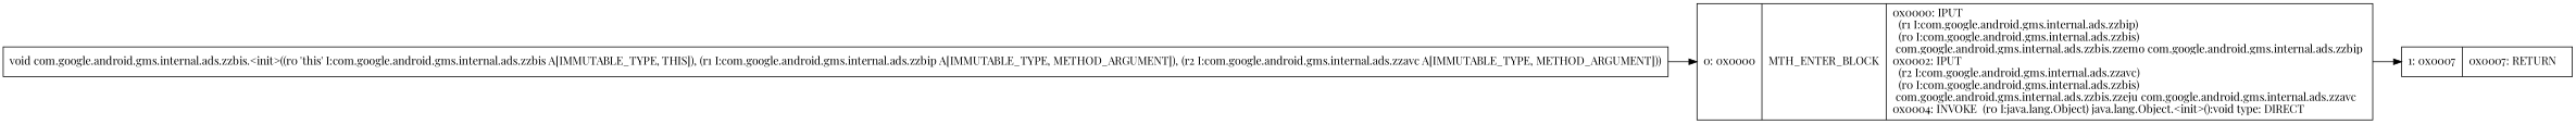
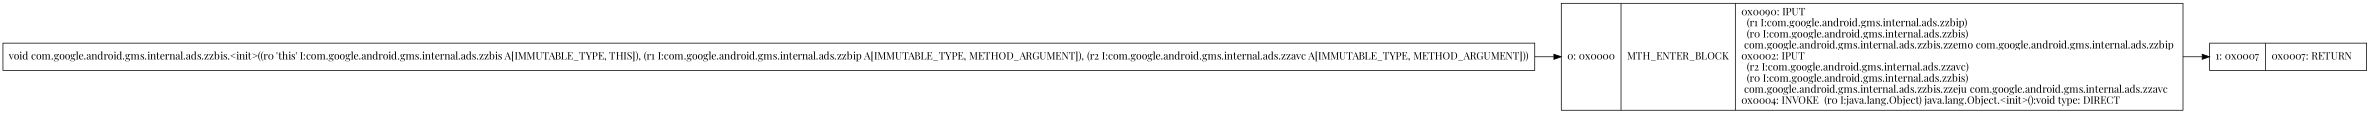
  digraph {
    rankdir=LR
    fontname="Playfair Display"
    node [shape=record fontname="Playfair Display"]
    edge [fontname="Playfair Display"]
-   n1 [label="{0\:\ 0x0000|MTH_ENTER_BLOCK\l|0x0000: IPUT  \l  (r1 I:com.google.android.gms.internal.ads.zzbip)\l  (r0 I:com.google.android.gms.internal.ads.zzbis)\l com.google.android.gms.internal.ads.zzbis.zzemo com.google.android.gms.internal.ads.zzbip \l0x0002: IPUT  \l  (r2 I:com.google.android.gms.internal.ads.zzavc)\l  (r0 I:com.google.android.gms.internal.ads.zzbis)\l com.google.android.gms.internal.ads.zzbis.zzeju com.google.android.gms.internal.ads.zzavc \l0x0004: INVOKE  (r0 I:java.lang.Object) java.lang.Object.\<init\>():void type: DIRECT \l}"]
+   n1 [label="{0\:\ 0x0000|MTH_ENTER_BLOCK\l|0x0090: IPUT  \l  (r1 I:com.google.android.gms.internal.ads.zzbip)\l  (r0 I:com.google.android.gms.internal.ads.zzbis)\l com.google.android.gms.internal.ads.zzbis.zzemo com.google.android.gms.internal.ads.zzbip \l0x0002: IPUT  \l  (r2 I:com.google.android.gms.internal.ads.zzavc)\l  (r0 I:com.google.android.gms.internal.ads.zzbis)\l com.google.android.gms.internal.ads.zzbis.zzeju com.google.android.gms.internal.ads.zzavc \l0x0004: INVOKE  (r0 I:java.lang.Object) java.lang.Object.\<init\>():void type: DIRECT \l}"]
    n2 [label="{1\:\ 0x0007|0x0007: RETURN   \l}"]
    n3 [label="{void com.google.android.gms.internal.ads.zzbis.\<init\>((r0 'this' I:com.google.android.gms.internal.ads.zzbis A[IMMUTABLE_TYPE, THIS]), (r1 I:com.google.android.gms.internal.ads.zzbip A[IMMUTABLE_TYPE, METHOD_ARGUMENT]), (r2 I:com.google.android.gms.internal.ads.zzavc A[IMMUTABLE_TYPE, METHOD_ARGUMENT])) }"]
    n1 -> n2
    n3 -> n1
  }
